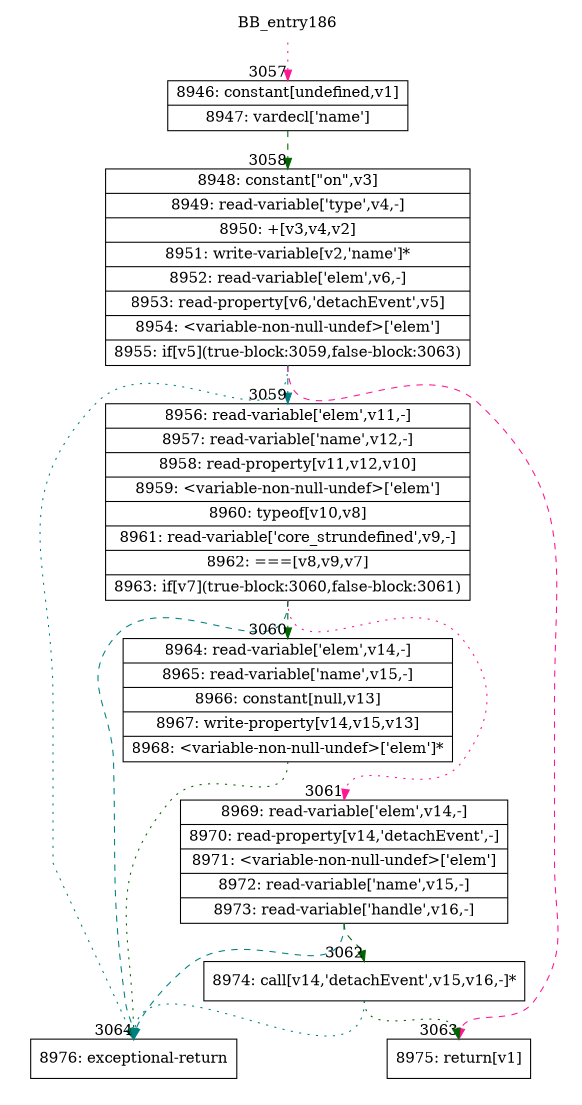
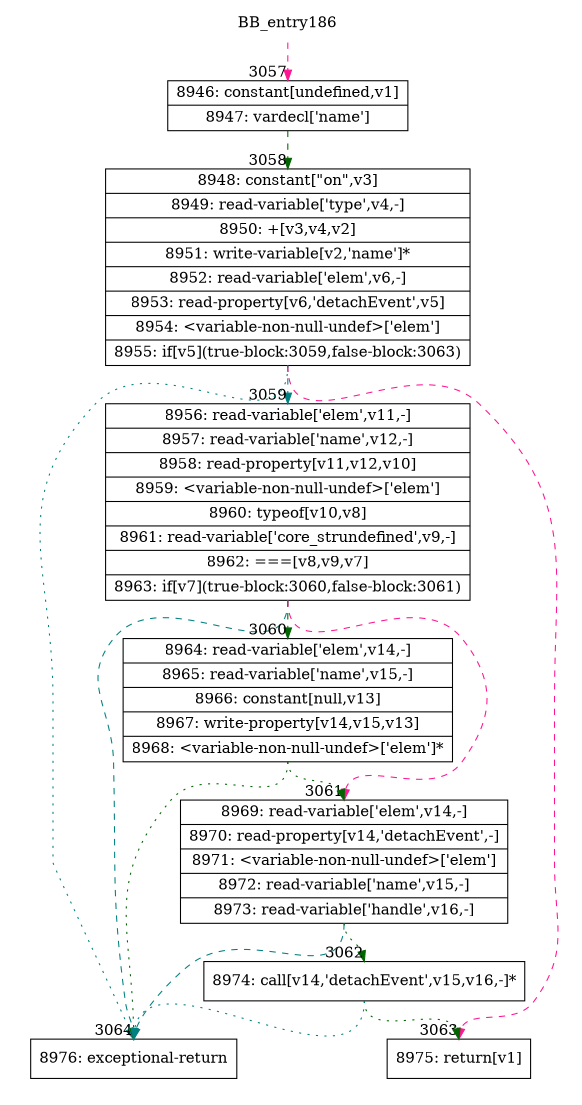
  digraph {
    rankdir=TD
    node [shape=record]
    edge [color=darkgreen headport=n style=dotted tailport=s]
    BB_entry186 [shape=none]
    n2 [label="{8946: constant[undefined,v1]|8947: vardecl['name']}"]
    n3 [label="{8948: constant[\"on\",v3]|8949: read-variable['type',v4,-]|8950: +[v3,v4,v2]|8951: write-variable[v2,'name']*|8952: read-variable['elem',v6,-]|8953: read-property[v6,'detachEvent',v5]|8954: \<variable-non-null-undef\>['elem']|8955: if[v5](true-block:3059,false-block:3063)}"]
    n4 [label="{8956: read-variable['elem',v11,-]|8957: read-variable['name',v12,-]|8958: read-property[v11,v12,v10]|8959: \<variable-non-null-undef\>['elem']|8960: typeof[v10,v8]|8961: read-variable['core_strundefined',v9,-]|8962: ===[v8,v9,v7]|8963: if[v7](true-block:3060,false-block:3061)}"]
    n5 [label="{8975: return[v1]}"]
    n6 [label="{8976: exceptional-return}"]
    n7 [label="{8964: read-variable['elem',v14,-]|8965: read-variable['name',v15,-]|8966: constant[null,v13]|8967: write-property[v14,v15,v13]|8968: \<variable-non-null-undef\>['elem']*}"]
    n8 [label="{8969: read-variable['elem',v14,-]|8970: read-property[v14,'detachEvent',-]|8971: \<variable-non-null-undef\>['elem']|8972: read-variable['name',v15,-]|8973: read-variable['handle',v16,-]}"]
    n9 [label="{8974: call[v14,'detachEvent',v15,v16,-]*}"]
-   BB_entry186 -> n2 [color=deeppink headlabel="    3057"]
+   BB_entry186 -> n2 [color=deeppink headlabel="    3057" style=dashed]
    n2 -> n3 [headlabel="      3058" style=dashed]
    n3 -> n4 [color=teal headlabel="      3059" style=dashed]
    n3 -> n5 [color=deeppink headlabel="      3063" style=dashed]
    n3 -> n6 [color=teal headlabel="      3064"]
    n4 -> n6 [color=teal style=dashed]
    n4 -> n7 [headlabel="      3060" style=dashed]
-   n4 -> n8 [color=deeppink headlabel="      3061"]
+   n4 -> n8 [color=deeppink headlabel="      3061" style=dashed]
    n7 -> n6
+   n7 -> n8
    n8 -> n6 [color=teal style=dashed]
-   n8 -> n9 [headlabel="      3062" style=dashed]
+   n8 -> n9 [headlabel="      3062"]
    n9 -> n5
    n9 -> n6 [color=teal]
  }
